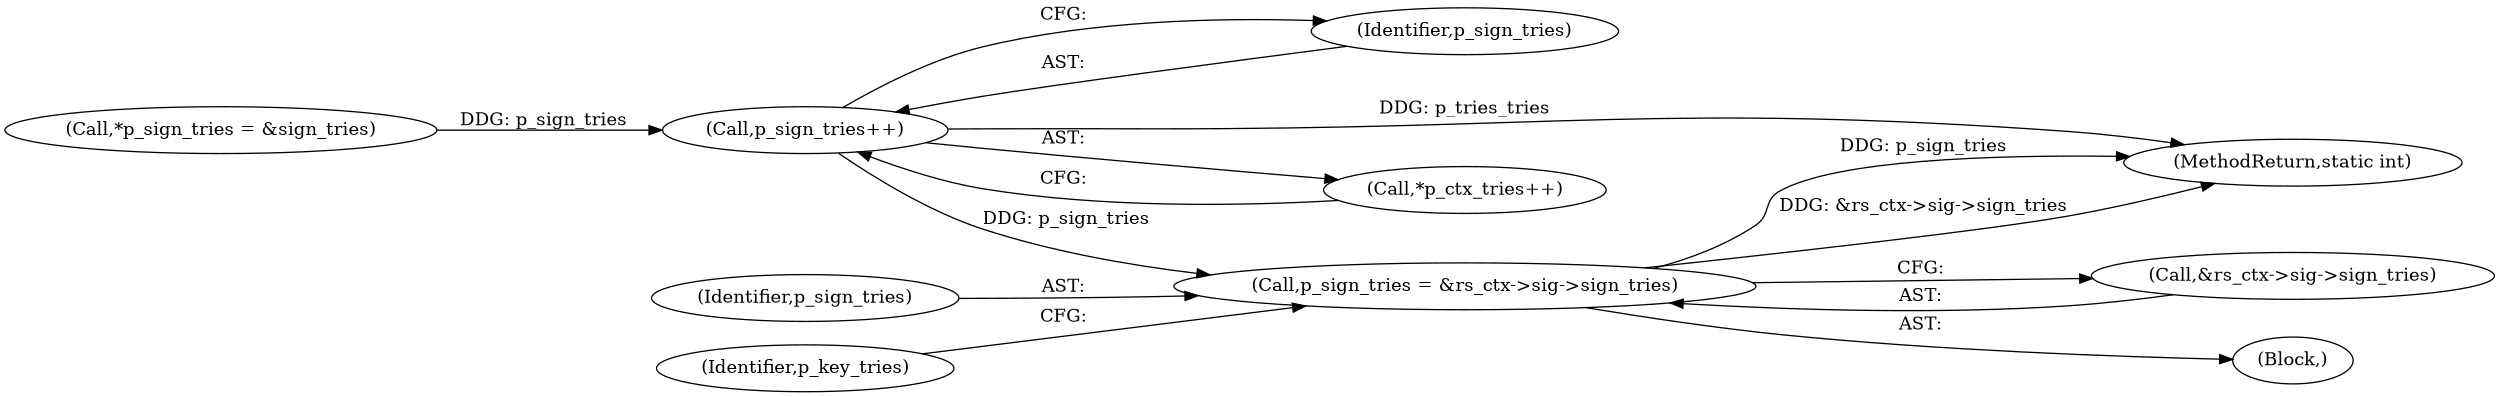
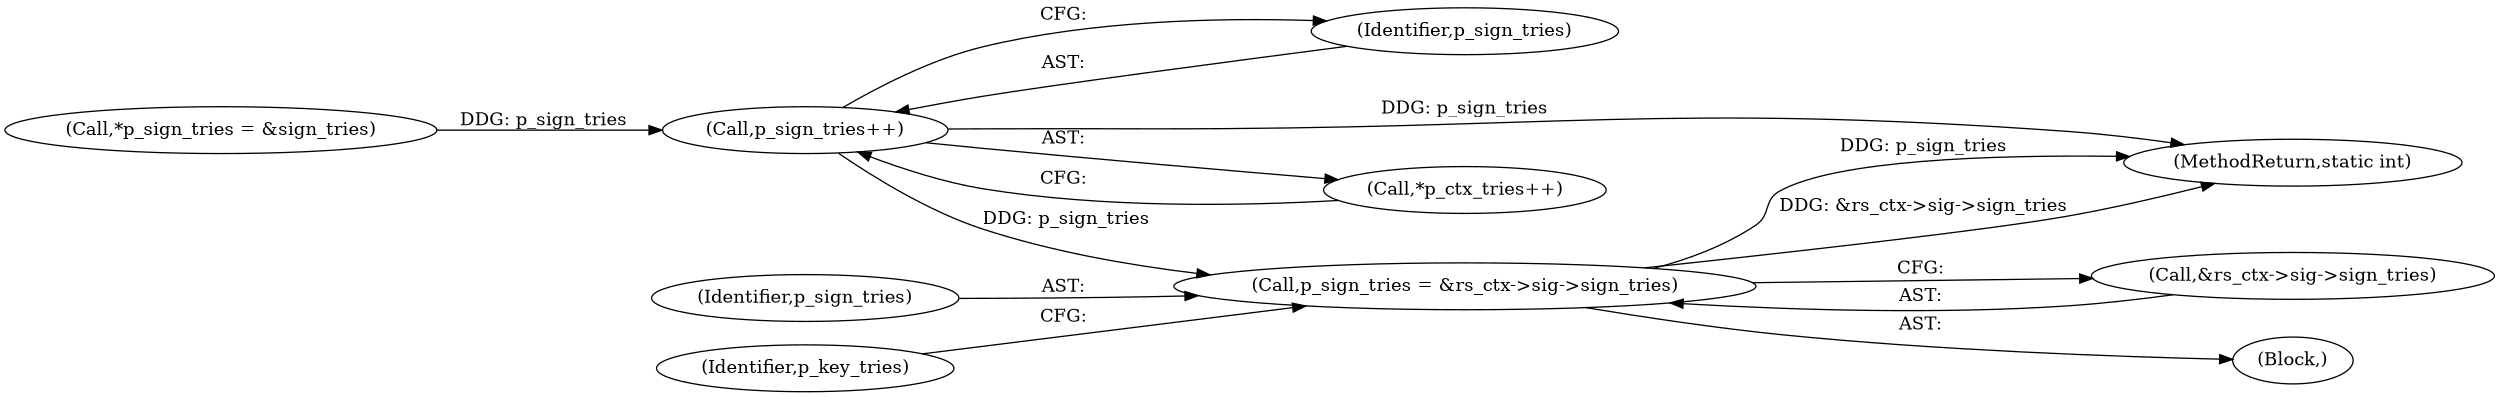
  digraph {
    rankdir=LR
    n1 [label="(Call,p_sign_tries = &rs_ctx->sig->sign_tries)"]
    n2 [label="(MethodReturn,static int)"]
    n3 [label="(Call,&rs_ctx->sig->sign_tries)"]
    n4 [label="(Block,)"]
    n5 [label="(Call,p_sign_tries++)"]
    n6 [label="(Call,*p_ctx_tries++)"]
    n7 [label="(Identifier,p_sign_tries)"]
    n8 [label="(Call,*p_sign_tries = &sign_tries)"]
    n9 [label="(Identifier,p_sign_tries)"]
    n10 [label="(Identifier,p_key_tries)"]
    n1 -> n2 [label="DDG: p_sign_tries"]
    n1 -> n2 [label="DDG: &rs_ctx->sig->sign_tries"]
    n1 -> n3 [label="CFG: "]
    n1 -> n4 [label="AST: "]
    n3 -> n1 [label="AST: "]
    n5 -> n1 [label="DDG: p_sign_tries"]
-   n5 -> n2 [label="DDG: p_tries_tries"]
+   n5 -> n2 [label="DDG: p_sign_tries"]
    n5 -> n6 [label="AST: "]
    n5 -> n7 [label="CFG: "]
    n6 -> n5 [label="CFG: "]
    n7 -> n5 [label="AST: "]
    n8 -> n5 [label="DDG: p_sign_tries"]
    n9 -> n1 [label="AST: "]
    n10 -> n1 [label="CFG: "]
  }
